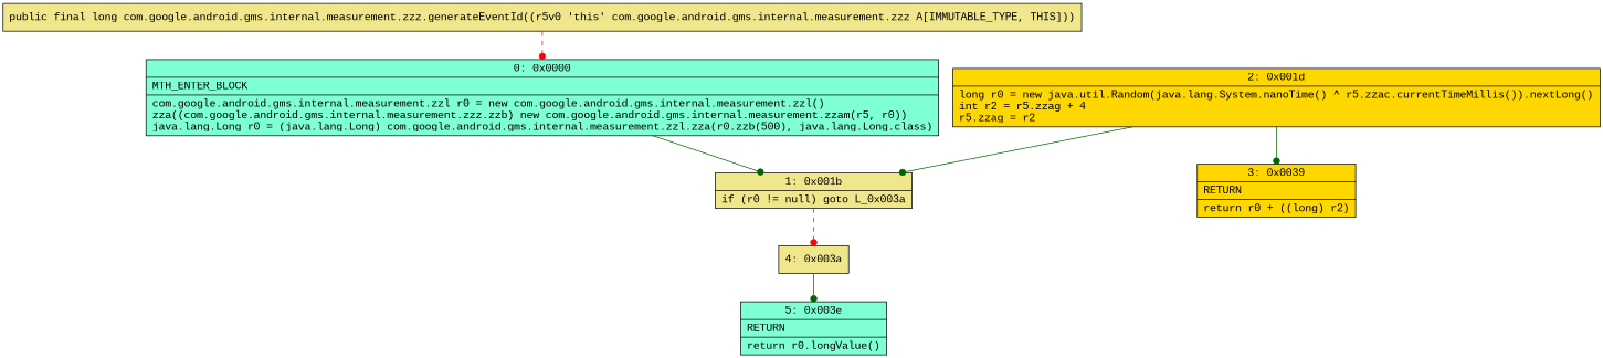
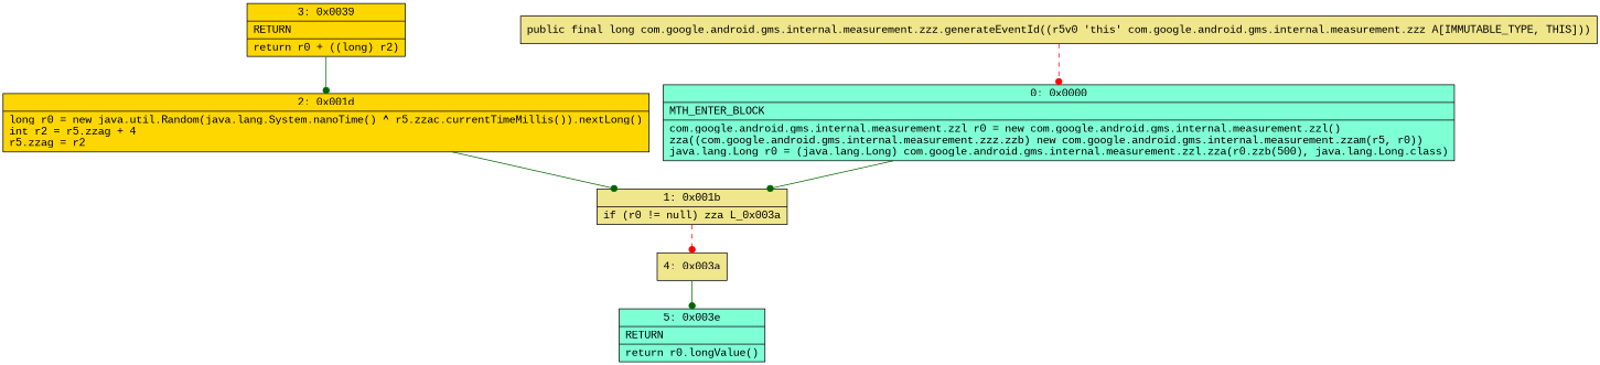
  digraph {
    fontname="Liberation Mono"
    node [fillcolor=khaki fontname="Liberation Mono" shape=record style=filled]
    edge [arrowhead=dot color=darkgreen fontname="Liberation Mono" style=solid]
    n1 [fillcolor=aquamarine label="{0\:\ 0x0000|MTH_ENTER_BLOCK\l|com.google.android.gms.internal.measurement.zzl r0 = new com.google.android.gms.internal.measurement.zzl()\lzza((com.google.android.gms.internal.measurement.zzz.zzb) new com.google.android.gms.internal.measurement.zzam(r5, r0))\ljava.lang.Long r0 = (java.lang.Long) com.google.android.gms.internal.measurement.zzl.zza(r0.zzb(500), java.lang.Long.class)\l}"]
-   n2 [label="{1\:\ 0x001b|if (r0 != null) goto L_0x003a\l}"]
+   n2 [label="{1\:\ 0x001b|if (r0 != null) zza L_0x003a\l}"]
    n3 [label="{4\:\ 0x003a}"]
    n4 [fillcolor=gold label="{2\:\ 0x001d|long r0 = new java.util.Random(java.lang.System.nanoTime() ^ r5.zzac.currentTimeMillis()).nextLong()\lint r2 = r5.zzag + 4\lr5.zzag = r2\l}"]
    n5 [fillcolor=gold label="{3\:\ 0x0039|RETURN\l|return r0 + ((long) r2)\l}"]
    n6 [fillcolor=aquamarine label="{5\:\ 0x003e|RETURN\l|return r0.longValue()\l}"]
    n7 [label="{public final long com.google.android.gms.internal.measurement.zzz.generateEventId((r5v0 'this' com.google.android.gms.internal.measurement.zzz A[IMMUTABLE_TYPE, THIS])) }"]
    n1 -> n2
    n2 -> n3 [color=red style=dashed]
    n3 -> n6
    n4 -> n2
-   n4 -> n5
+   n5 -> n4
    n7 -> n1 [color=red style=dashed]
  }
